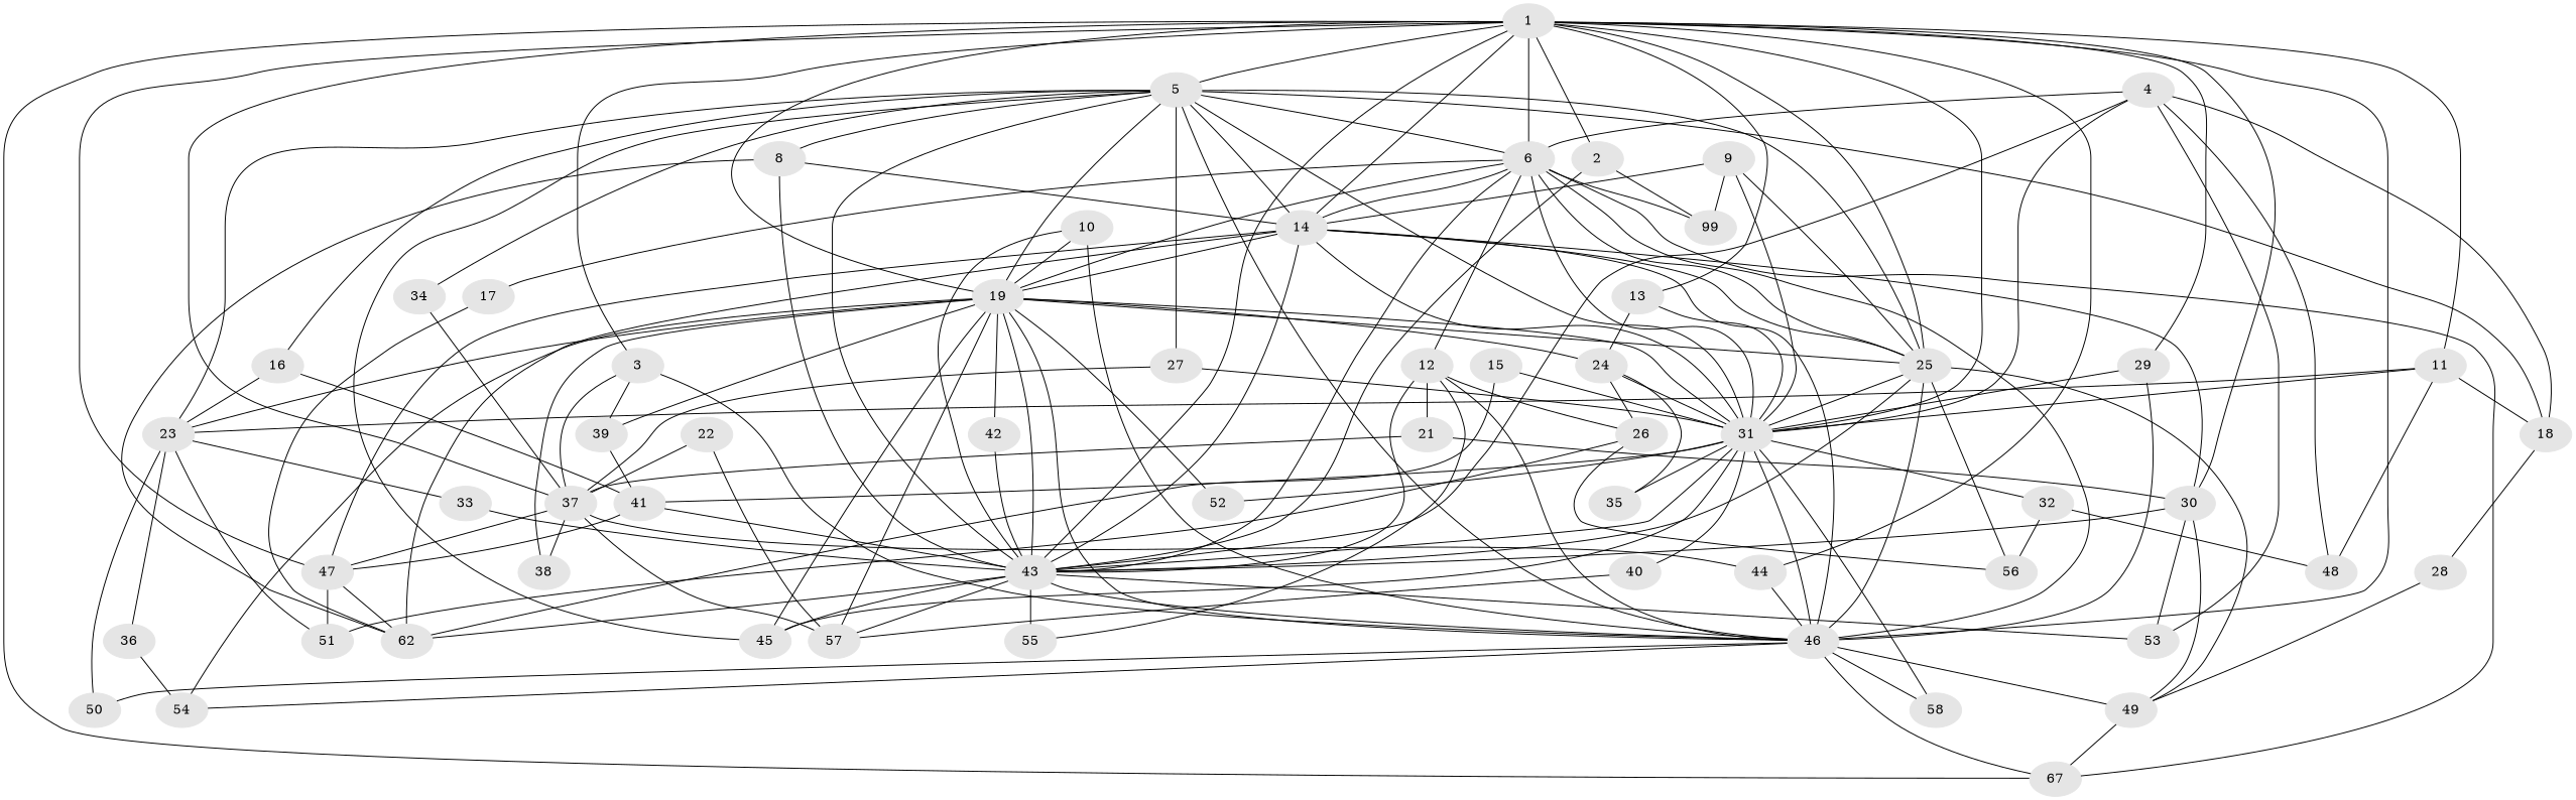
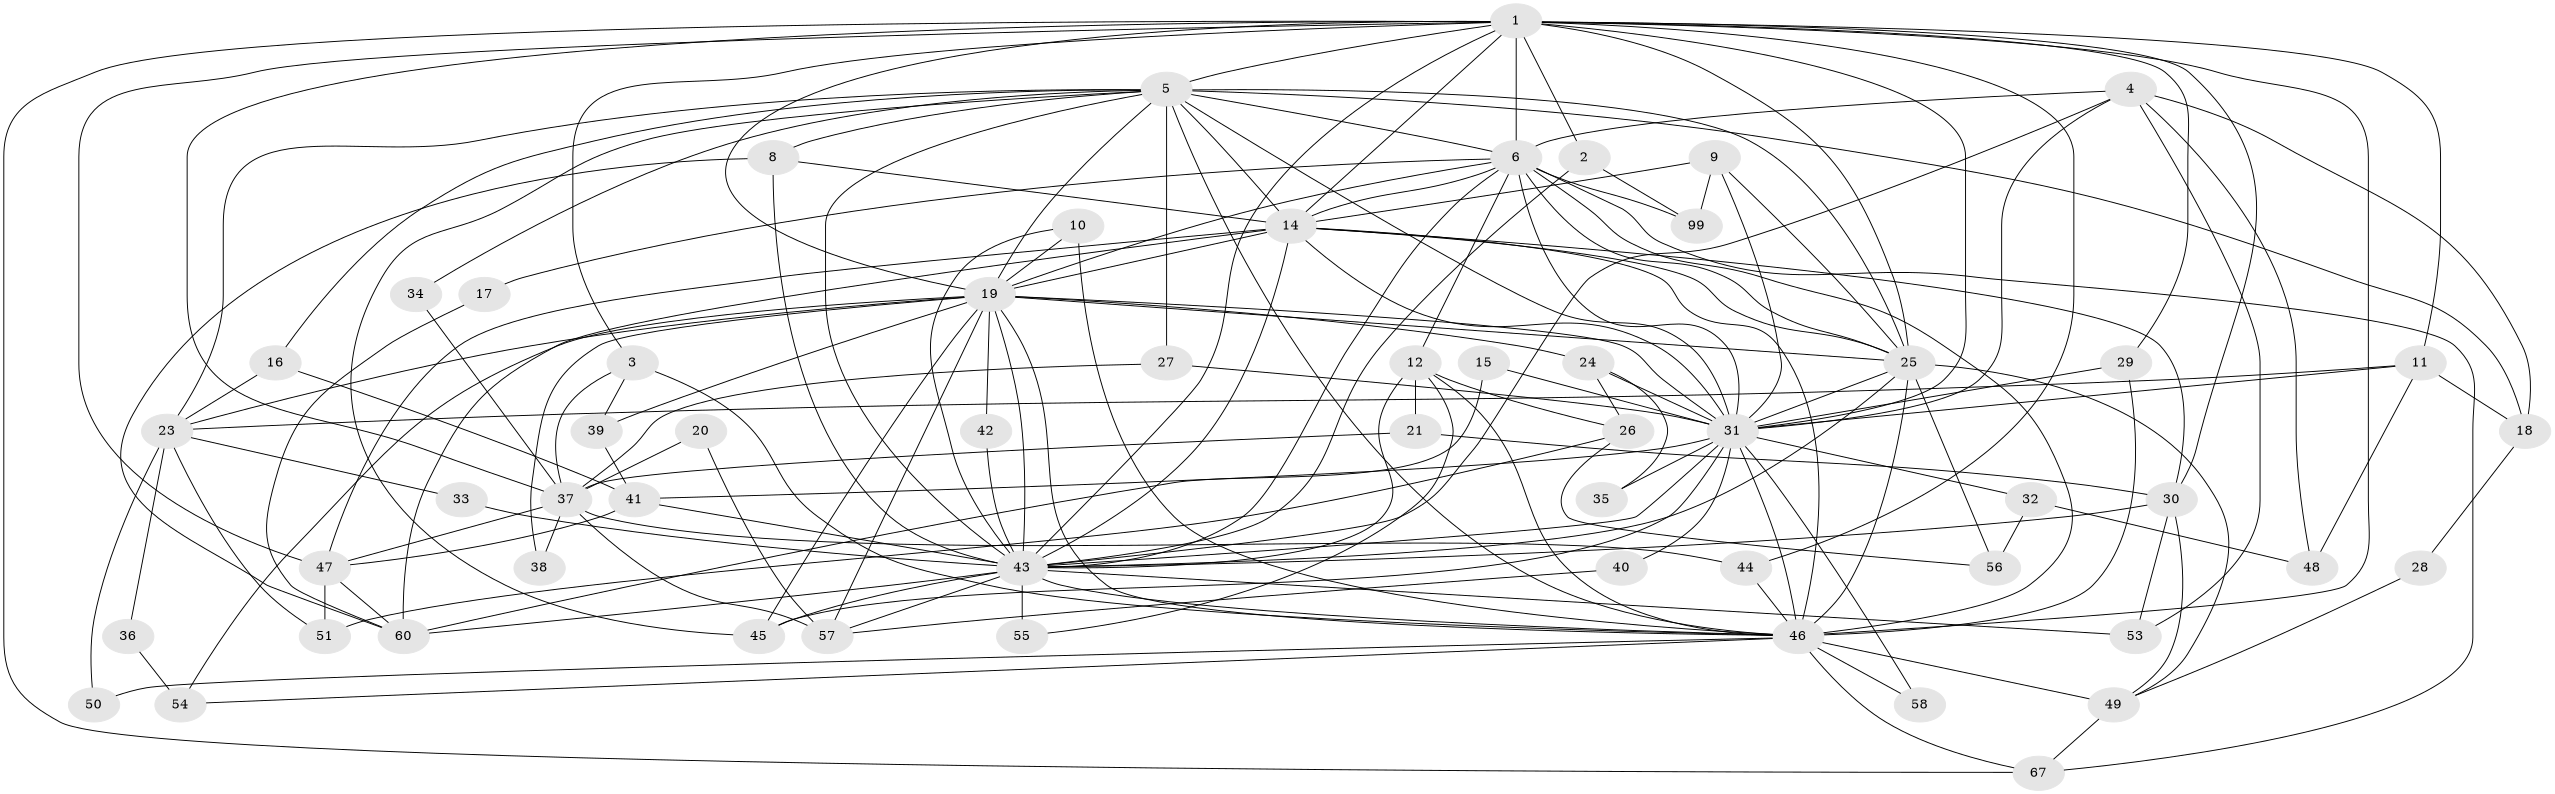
  graph {
    node [color=gray90 style=filled]
    edge [weight=1.0]
    1
    2
    3
    5
    6
    11
-   13
    14
    19
    25
    29
    30
    31
    37
    43
    44
    46
    47
    n19 [label=67]
    n20 [label=99]
    39
    18
    8
    16
    23
    27
    34
    45
    12
    17
    48
    24
-   60 [label=62]
+   60
    38
    42
-   52
    54
    57
    49
    56
    53
    41
    35
    32
    40
    58
    55
    50
    51
    4
    28
    33
    36
    21
    26
    9
    10
    15
-   22
+   22 [label=20]
    1 -- 2
    1 -- 3
    1 -- 5 [weight=3.0]
    1 -- 6 [weight=2.0]
    1 -- 11
-   1 -- 13 [weight=2.0]
    1 -- 14 [weight=2.0]
    1 -- 19 [weight=2.0]
    1 -- 25 [weight=2.0]
    1 -- 29
    1 -- 30
    1 -- 31 [weight=3.0]
    1 -- 37 [weight=2.0]
    1 -- 43 [weight=3.0]
    1 -- 44
    1 -- 46 [weight=3.0]
    1 -- 47 [weight=2.0]
    1 -- n19
    2 -- 43
    2 -- n20
    3 -- 37
    3 -- 46
    3 -- 39
    5 -- 6
    5 -- 14
    5 -- 19 [weight=3.0]
    5 -- 25 [weight=2.0]
    5 -- 31 [weight=2.0]
    5 -- 43 [weight=2.0]
    5 -- 46 [weight=2.0]
    5 -- 18
    5 -- 8 [weight=2.0]
    5 -- 16
    5 -- 23 [weight=2.0]
    5 -- 27
    5 -- 34
    5 -- 45
    6 -- 14 [weight=2.0]
    6 -- 19
    6 -- 25 [weight=2.0]
    6 -- 31
    6 -- 43 [weight=2.0]
    6 -- 46
    6 -- n19
    6 -- n20
    6 -- 12
    6 -- 17
    11 -- 31
    11 -- 18
    11 -- 23
    11 -- 48
-   13 -- 31
-   13 -- 24
    14 -- 19
    14 -- 25
    14 -- 30
    14 -- 31 [weight=2.0]
    14 -- 43
    14 -- 46
    14 -- 47
    14 -- 60
    19 -- 25
    19 -- 31
    19 -- 43
    19 -- 46 [weight=2.0]
    19 -- 39
    19 -- 23
    19 -- 45
    19 -- 24
    19 -- 38
    19 -- 42
-   19 -- 52
    19 -- 54
    19 -- 57
    25 -- 31
    25 -- 43 [weight=2.0]
    25 -- 46
    25 -- 49
    25 -- 56
    29 -- 31
    29 -- 46
    30 -- 43 [weight=2.0]
    30 -- 49
    30 -- 53
    31 -- 43
    31 -- 46
    31 -- 45
-   31 -- 52
    31 -- 41
    31 -- 35 [weight=2.0]
    31 -- 32
    31 -- 40
    31 -- 58
    37 -- 44
    37 -- 47
    37 -- 38
    37 -- 57
    43 -- 46
    43 -- 45
    43 -- 60
    43 -- 57
    43 -- 53
    43 -- 55 [weight=2.0]
    44 -- 46
    46 -- n19
    46 -- 54
    46 -- 49 [weight=2.0]
    46 -- 58
    46 -- 50
    47 -- 60
    47 -- 51
    39 -- 41
    18 -- 28
    8 -- 14
    8 -- 43
    8 -- 60
    16 -- 23
    16 -- 41
    23 -- 50
    23 -- 51
    23 -- 33
    23 -- 36
    27 -- 31
    27 -- 37
    34 -- 37
    12 -- 43
    12 -- 46
    12 -- 55
    12 -- 21
    12 -- 26
    17 -- 60
    24 -- 31
    24 -- 35
    24 -- 26
    42 -- 43
    49 -- n19
    41 -- 43
    41 -- 47
    32 -- 48
    32 -- 56
    40 -- 57
    4 -- 6
    4 -- 31
    4 -- 43
    4 -- 18
    4 -- 48
    4 -- 53
    28 -- 49
    33 -- 43
    36 -- 54
    21 -- 30
    21 -- 37
    26 -- 56
    26 -- 51
    9 -- 14
    9 -- 25
    9 -- 31
    9 -- n20
    10 -- 19
    10 -- 43
    10 -- 46
    15 -- 31
    15 -- 60
    22 -- 37
    22 -- 57
  }
